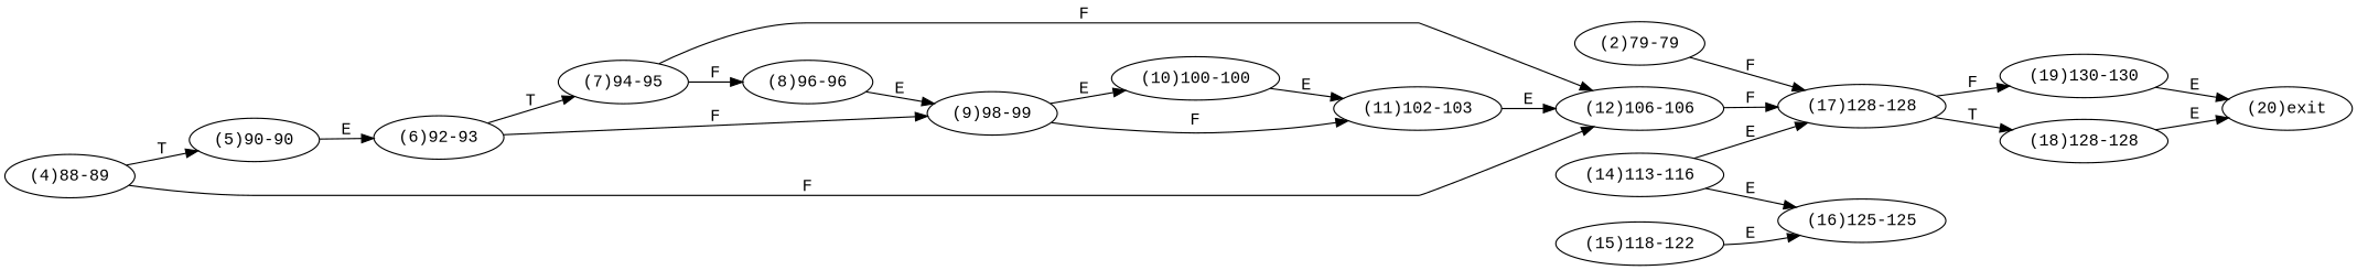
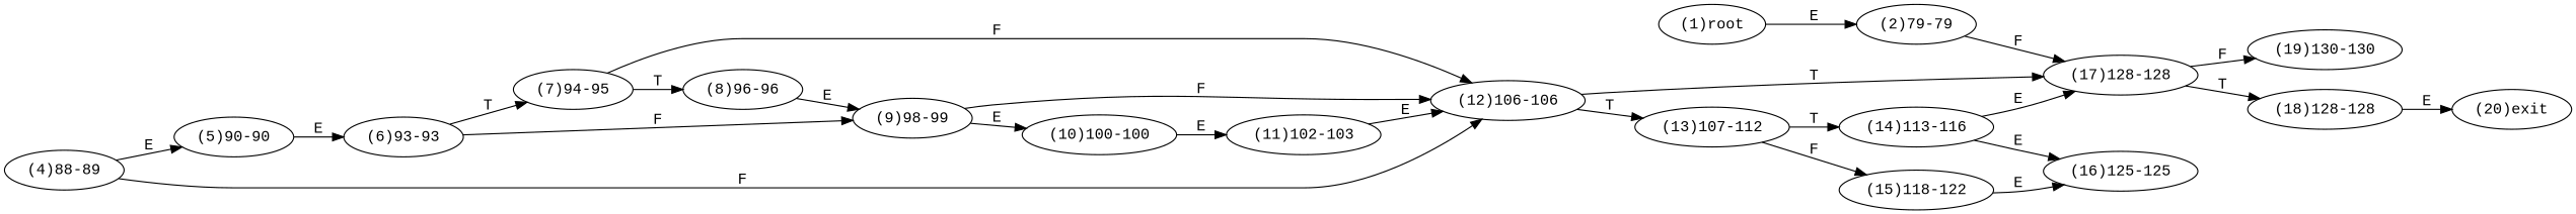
  digraph {
    fontname="Liberation Mono"
    rankdir=LR
    node [fontname="Liberation Mono"]
    edge [fontname="Liberation Mono"]
+   n1 [label="(1)root"]
    n2 [label="(2)79-79"]
    n3 [label="(17)128-128"]
    n4 [label="(19)130-130"]
    n5 [label="(18)128-128"]
    n6 [label="(4)88-89"]
    n7 [label="(5)90-90"]
    n8 [label="(12)106-106"]
-   n9 [label="(6)92-93"]
+   n9 [label="(6)93-93"]
    n10 [label="(7)94-95"]
    n11 [label="(9)98-99"]
+   n12 [label="(13)107-112"]
    n13 [label="(8)96-96"]
    n14 [label="(10)100-100"]
    n15 [label="(11)102-103"]
    n16 [label="(14)113-116"]
    n17 [label="(15)118-122"]
    n18 [label="(16)125-125"]
    n19 [label="(20)exit"]
+   n1 -> n2 [label=E]
    n2 -> n3 [label=F]
    n3 -> n4 [label=F]
    n3 -> n5 [label=T]
-   n4 -> n19 [label=E]
    n5 -> n19 [label=E]
-   n6 -> n7 [label=T]
+   n6 -> n7 [label=E]
    n6 -> n8 [label=F]
    n7 -> n9 [label=E]
-   n8 -> n3 [label=F]
+   n8 -> n3 [label=T]
+   n8 -> n12 [label=T]
    n9 -> n10 [label=T]
    n9 -> n11 [label=F]
    n10 -> n8 [label=F]
-   n10 -> n13 [label=F]
+   n10 -> n13 [label=T]
    n11 -> n14 [label=E]
-   n11 -> n15 [label=F]
+   n11 -> n8 [label=F]
+   n12 -> n16 [label=T]
+   n12 -> n17 [label=F]
    n13 -> n11 [label=E]
    n14 -> n15 [label=E]
    n15 -> n8 [label=E]
    n16 -> n3 [label=E]
    n16 -> n18 [label=E]
    n17 -> n18 [label=E]
  }
